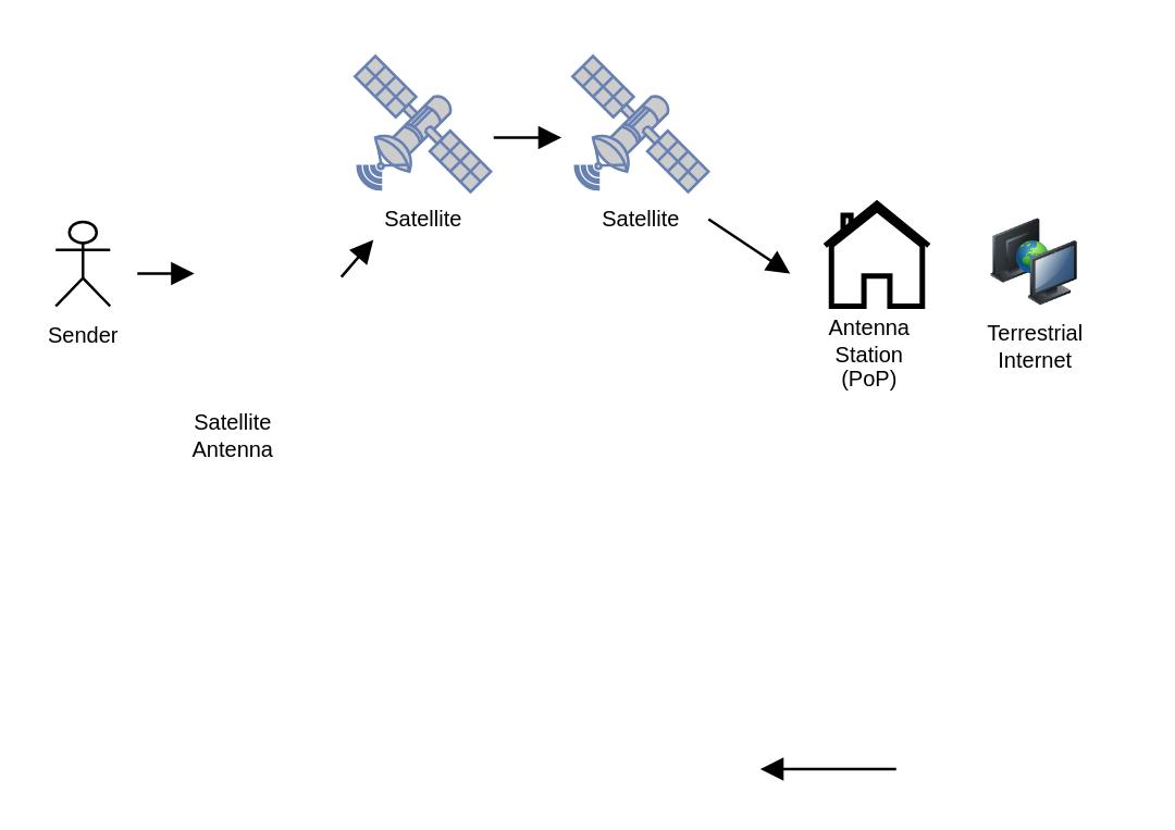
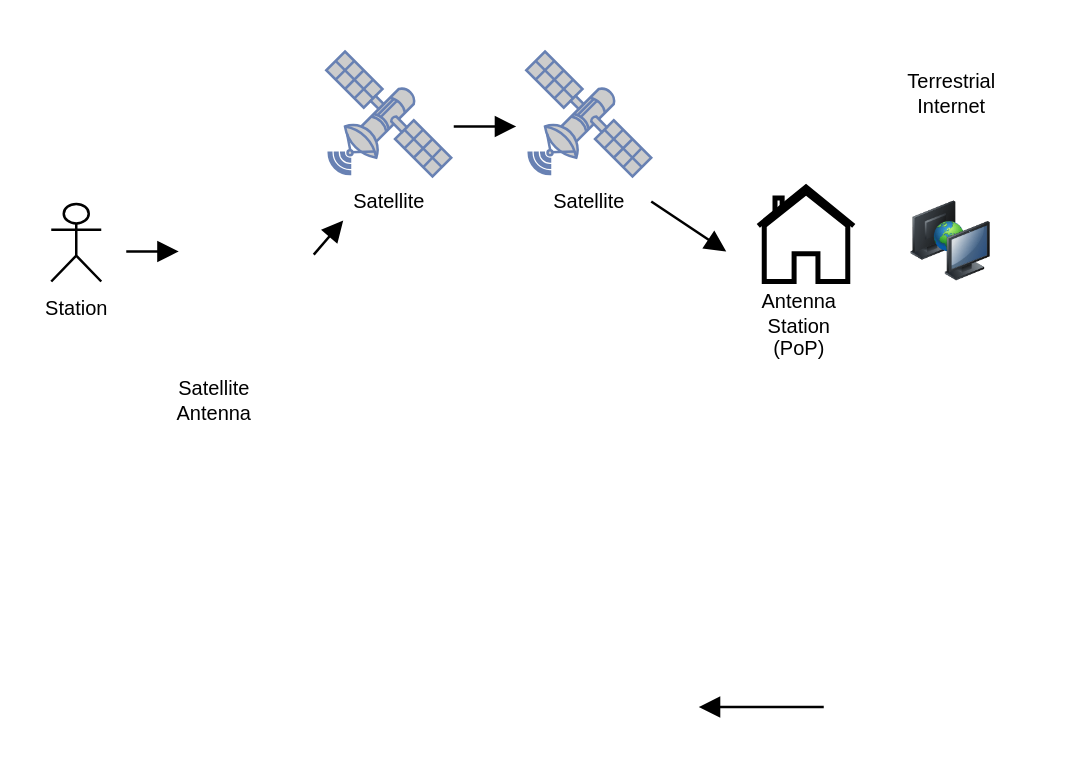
  <mxCell id="0" />
  <mxCell id="1" parent="0" />
  <mxCell id="2" value="" style="group" parent="1" vertex="1" connectable="0"><mxGeometry x="281" y="52" width="60" height="60" as="geometry" /></mxCell>
  <mxCell id="3" value="" style="shape=image;html=1;verticalAlign=top;verticalLabelPosition=bottom;labelBackgroundColor=#ffffff;imageAspect=0;aspect=fixed;image=https://cdn2.iconfinder.com/data/icons/web-development-and-studio/512/44_satellite_antenna_radar_space_dish_space-128.png;flipV=0;flipH=0;" parent="2" vertex="1"><mxGeometry x="13.091" y="14.769" width="22.727" height="22.727" as="geometry" /></mxCell>
  <mxCell id="4" value="" style="html=1;verticalLabelPosition=bottom;align=center;labelBackgroundColor=#ffffff;verticalAlign=top;strokeWidth=2;strokeColor=#000000;shadow=0;dashed=0;shape=mxgraph.ios7.icons.home;" parent="2" vertex="1"><mxGeometry x="21.818" y="22.154" width="38.182" height="37.846" as="geometry" /></mxCell>
- <mxCell id="5" value="Sender" style="shape=umlActor;verticalLabelPosition=bottom;verticalAlign=top;html=1;outlineConnect=0;fontSize=8;" parent="1" vertex="1"><mxGeometry x="20" y="81" width="20" height="31" as="geometry" /></mxCell>
+ <mxCell id="5" value="Station" style="shape=umlActor;verticalLabelPosition=bottom;verticalAlign=top;html=1;outlineConnect=0;fontSize=8;" parent="1" vertex="1"><mxGeometry x="20" y="81" width="20" height="31" as="geometry" /></mxCell>
  <mxCell id="6" value="" style="shape=image;html=1;verticalAlign=top;verticalLabelPosition=bottom;labelBackgroundColor=#ffffff;imageAspect=0;aspect=fixed;image=https://cdn2.iconfinder.com/data/icons/web-development-and-studio/512/44_satellite_antenna_radar_space_dish_space-128.png;flipV=0;flipH=1;" parent="1" vertex="1"><mxGeometry x="70" y="60" width="55" height="55" as="geometry" /></mxCell>
  <mxCell id="7" value="" style="endArrow=block;html=1;rounded=0;endFill=1;" parent="1" edge="1"><mxGeometry width="50" height="50" relative="1" as="geometry"><mxPoint x="50" y="100" as="sourcePoint" /><mxPoint x="71" y="100" as="targetPoint" /></mxGeometry></mxCell>
  <mxCell id="8" value="Satellite&lt;div style=&quot;font-size: 8px;&quot;&gt;Antenna&lt;/div&gt;" style="text;html=1;align=center;verticalAlign=middle;resizable=0;points=[];autosize=1;strokeColor=none;fillColor=none;fontSize=8;" parent="1" vertex="1"><mxGeometry x="60" y="145" width="50" height="30" as="geometry" /></mxCell>
  <mxCell id="9" value="" style="fontColor=#0066CC;verticalAlign=top;verticalLabelPosition=bottom;labelPosition=center;align=center;html=1;outlineConnect=0;fillColor=#CCCCCC;strokeColor=#6881B3;gradientColor=none;gradientDirection=north;strokeWidth=2;shape=mxgraph.networks.satellite;" parent="1" vertex="1"><mxGeometry x="130" y="20" width="50" height="50" as="geometry" /></mxCell>
  <mxCell id="10" value="" style="fontColor=#0066CC;verticalAlign=top;verticalLabelPosition=bottom;labelPosition=center;align=center;html=1;outlineConnect=0;fillColor=#CCCCCC;strokeColor=#6881B3;gradientColor=none;gradientDirection=north;strokeWidth=2;shape=mxgraph.networks.satellite;" parent="1" vertex="1"><mxGeometry x="210" y="20" width="50" height="50" as="geometry" /></mxCell>
  <mxCell id="11" value="Antenna&lt;div style=&quot;font-size: 8px;&quot;&gt;Station&lt;/div&gt;&lt;div style=&quot;font-size: 8px;&quot;&gt;(PoP)&lt;/div&gt;" style="text;html=1;align=center;verticalAlign=middle;resizable=0;points=[];autosize=1;strokeColor=none;fillColor=none;fontSize=8;" parent="1" vertex="1"><mxGeometry x="294" y="110" width="50" height="40" as="geometry" /></mxCell>
  <mxCell id="12" value="Satellite" style="text;html=1;align=center;verticalAlign=middle;resizable=0;points=[];autosize=1;strokeColor=none;fillColor=none;fontSize=8;" parent="1" vertex="1"><mxGeometry x="130" y="70" width="50" height="20" as="geometry" /></mxCell>
  <mxCell id="13" value="Satellite" style="text;html=1;align=center;verticalAlign=middle;resizable=0;points=[];autosize=1;strokeColor=none;fillColor=none;fontSize=8;" parent="1" vertex="1"><mxGeometry x="210" y="70" width="50" height="20" as="geometry" /></mxCell>
  <mxCell id="14" value="" style="image;html=1;image=img/lib/clip_art/computers/Network_2_128x128.png" parent="1" vertex="1"><mxGeometry x="360" y="80" width="40" height="32" as="geometry" /></mxCell>
  <mxCell id="15" value="" style="endArrow=block;html=1;rounded=0;endFill=1;exitX=1;exitY=0.5;exitDx=0;exitDy=0;exitPerimeter=0;" parent="1" edge="1" source="13"><mxGeometry width="50" height="50" relative="1" as="geometry"><mxPoint x="270" y="50" as="sourcePoint" /><mxPoint x="290" y="100" as="targetPoint" /></mxGeometry></mxCell>
- <mxCell id="16" value="Terrestrial&lt;div style=&quot;font-size: 8px;&quot;&gt;Internet&lt;/div&gt;" style="text;html=1;align=center;verticalAlign=middle;resizable=0;points=[];autosize=1;strokeColor=none;fillColor=none;fontSize=8;" parent="1" vertex="1"><mxGeometry x="350" y="112" width="60" height="30" as="geometry" /></mxCell>
+ <mxCell id="16" value="Terrestrial&lt;div style=&quot;font-size: 8px;&quot;&gt;Internet&lt;/div&gt;" style="text;html=1;align=center;verticalAlign=middle;resizable=0;points=[];autosize=1;strokeColor=none;fillColor=none;fontSize=8;" parent="1" vertex="1"><mxGeometry x="350" y="22" width="60" height="30" as="geometry" /></mxCell>
  <mxCell id="17" value="" style="endArrow=block;html=1;rounded=0;endFill=1;entryX=0.136;entryY=0.878;entryDx=0;entryDy=0;entryPerimeter=0;exitX=1;exitY=0.75;exitDx=0;exitDy=0;" parent="1" edge="1" target="12" source="6"><mxGeometry width="50" height="50" relative="1" as="geometry"><mxPoint x="309" y="262.22" as="sourcePoint" /><mxPoint x="259" y="262.22" as="targetPoint" /></mxGeometry></mxCell>
  <mxCell id="18" value="" style="endArrow=block;html=1;rounded=0;endFill=1;" edge="1" parent="1"><mxGeometry width="50" height="50" relative="1" as="geometry"><mxPoint x="181" y="50" as="sourcePoint" /><mxPoint x="206" y="50" as="targetPoint" /></mxGeometry></mxCell>
  <mxCell id="19" value="" style="endArrow=block;html=1;rounded=0;endFill=1;" edge="1" parent="1"><mxGeometry width="50" height="50" relative="1" as="geometry"><mxPoint x="329" y="282.22" as="sourcePoint" /><mxPoint x="279" y="282.22" as="targetPoint" /></mxGeometry></mxCell>
